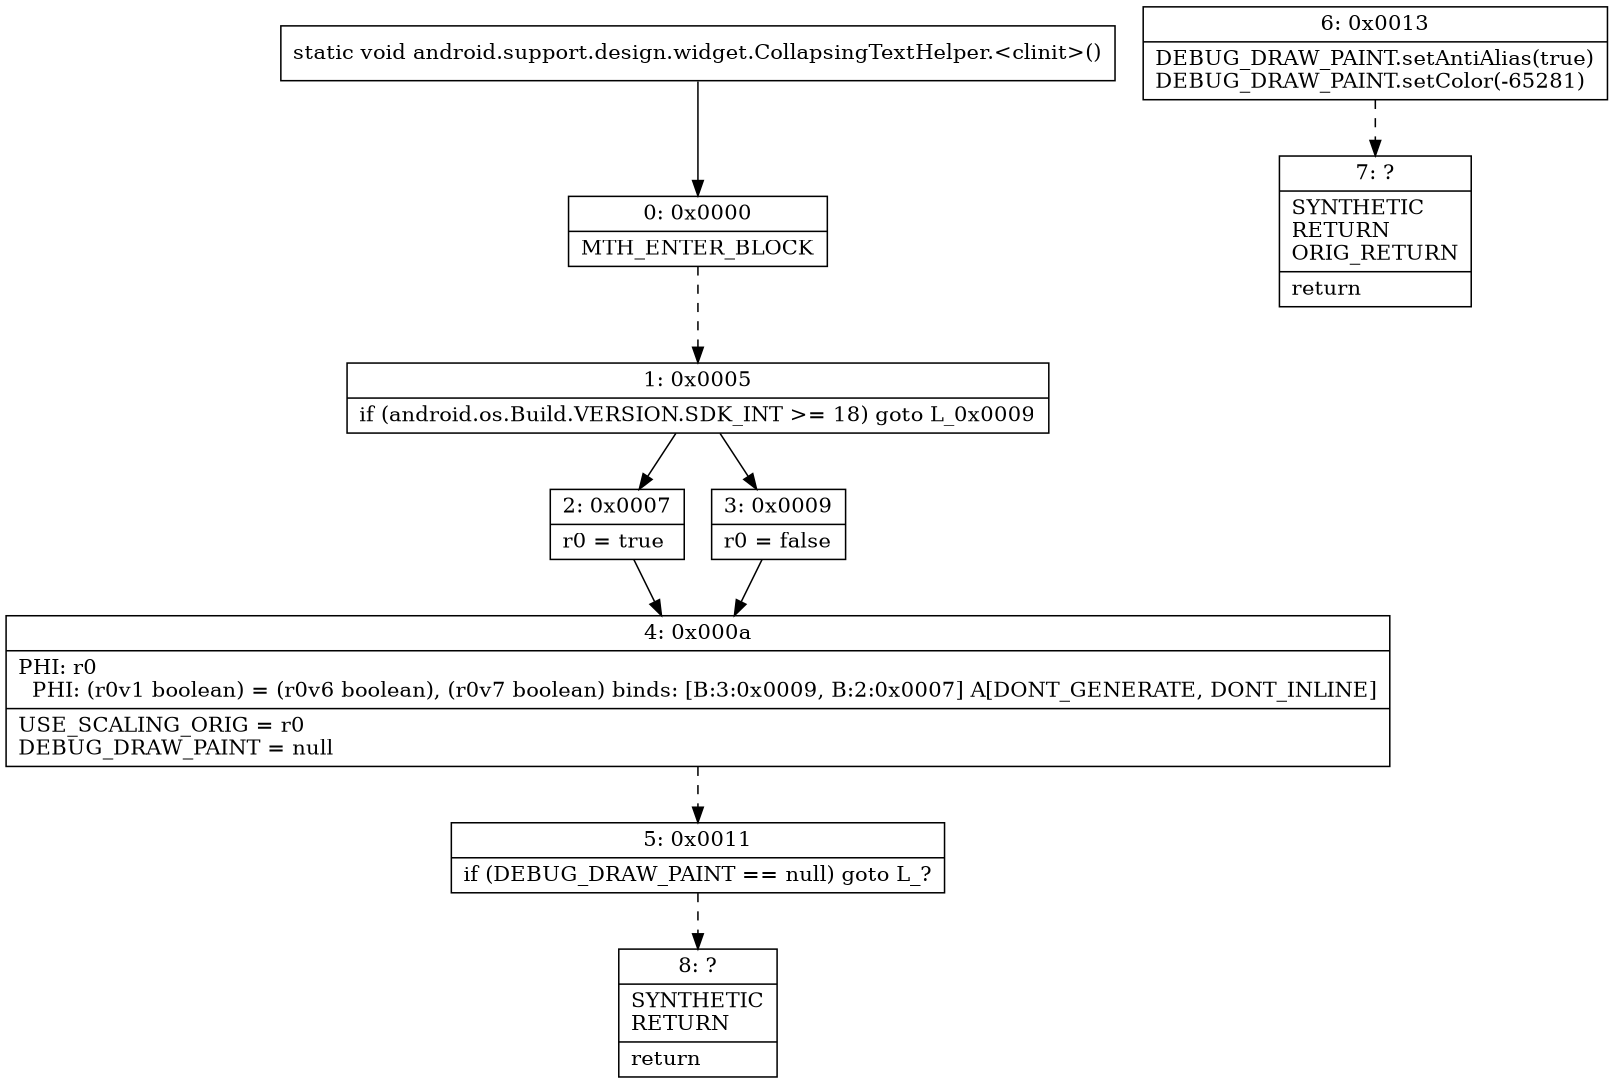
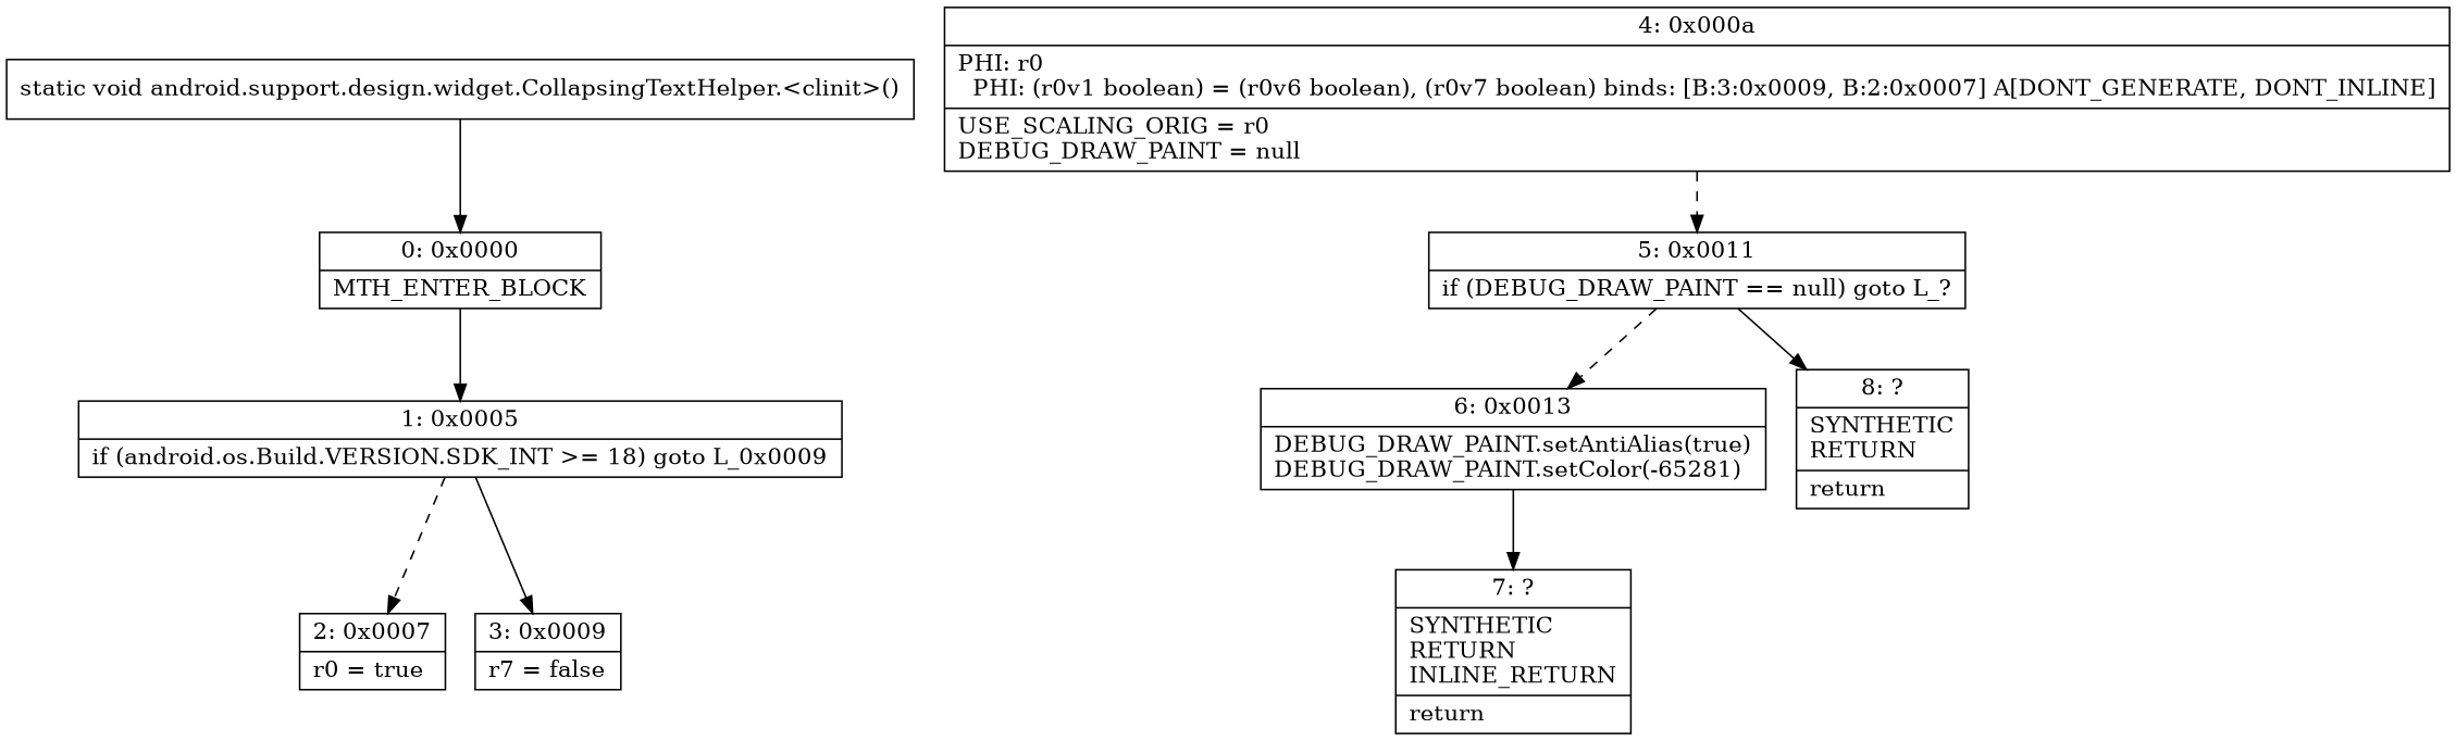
  digraph {
    node [shape=record]
    n1 [label="{0\:\ 0x0000|MTH_ENTER_BLOCK\l}"]
    n2 [label="{1\:\ 0x0005|if (android.os.Build.VERSION.SDK_INT \>= 18) goto L_0x0009\l}"]
    n3 [label="{2\:\ 0x0007|r0 = true\l}"]
-   n4 [label="{3\:\ 0x0009|r0 = false\l}"]
+   n4 [label="{3\:\ 0x0009|r7 = false\l}"]
    n5 [label="{4\:\ 0x000a|PHI: r0 \l  PHI: (r0v1 boolean) = (r0v6 boolean), (r0v7 boolean) binds: [B:3:0x0009, B:2:0x0007] A[DONT_GENERATE, DONT_INLINE]\l|USE_SCALING_ORIG = r0\lDEBUG_DRAW_PAINT = null\l}"]
    n6 [label="{5\:\ 0x0011|if (DEBUG_DRAW_PAINT == null) goto L_?\l}"]
    n7 [label="{6\:\ 0x0013|DEBUG_DRAW_PAINT.setAntiAlias(true)\lDEBUG_DRAW_PAINT.setColor(\-65281)\l}"]
    n8 [label="{8\:\ ?|SYNTHETIC\lRETURN\l|return\l}"]
-   n9 [label="{7\:\ ?|SYNTHETIC\lRETURN\lORIG_RETURN\l|return\l}"]
+   n9 [label="{7\:\ ?|SYNTHETIC\lRETURN\lINLINE_RETURN\l|return\l}"]
    n10 [label="{static void android.support.design.widget.CollapsingTextHelper.\<clinit\>() }"]
-   n1 -> n2 [style=dashed]
-   n2 -> n3 [style=solid]
+   n1 -> n2
+   n2 -> n3 [style=dashed]
    n2 -> n4
-   n3 -> n5
-   n4 -> n5
    n5 -> n6 [style=dashed]
-   n6 -> n8 [style=dashed]
-   n7 -> n9 [style=dashed]
+   n6 -> n7 [style=dashed]
+   n6 -> n8
+   n7 -> n9
    n10 -> n1
  }
